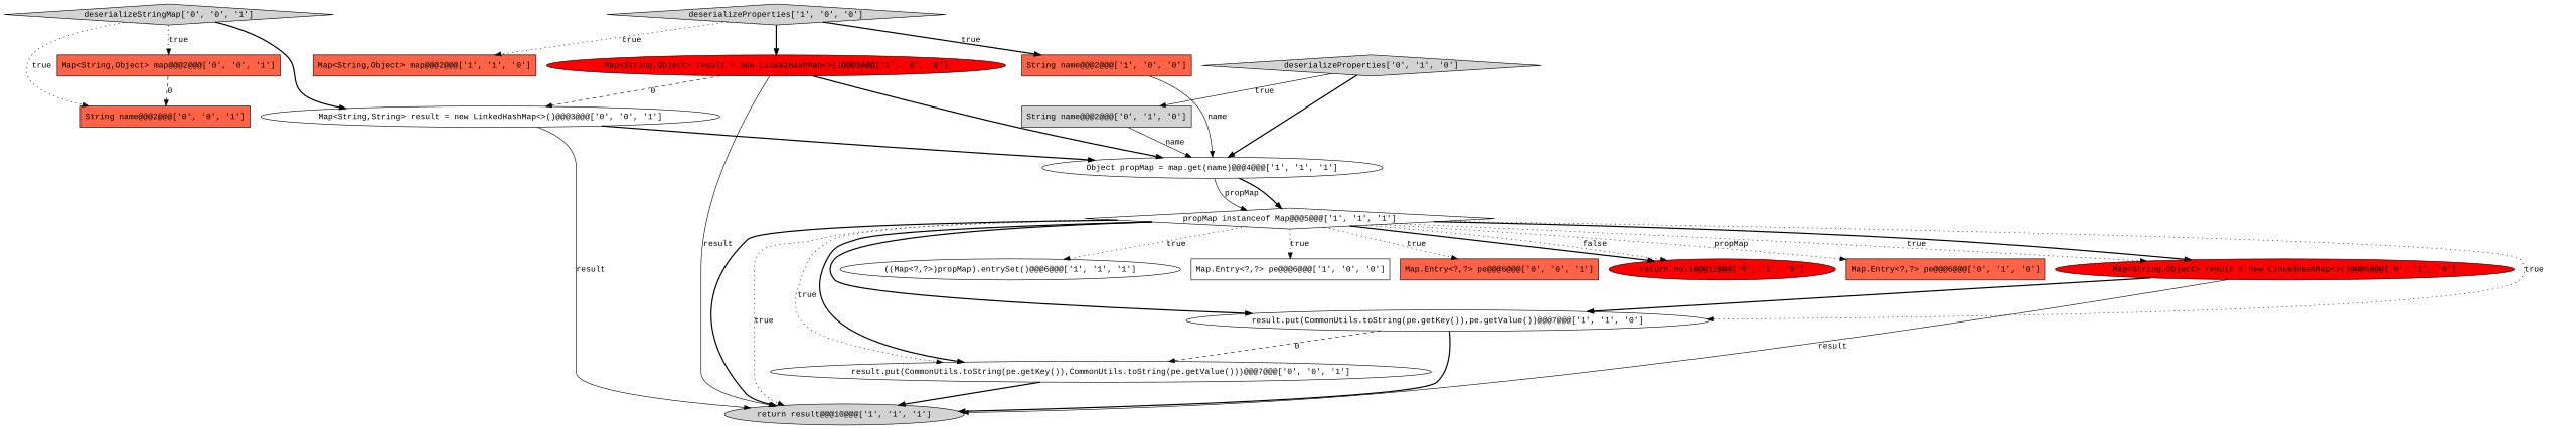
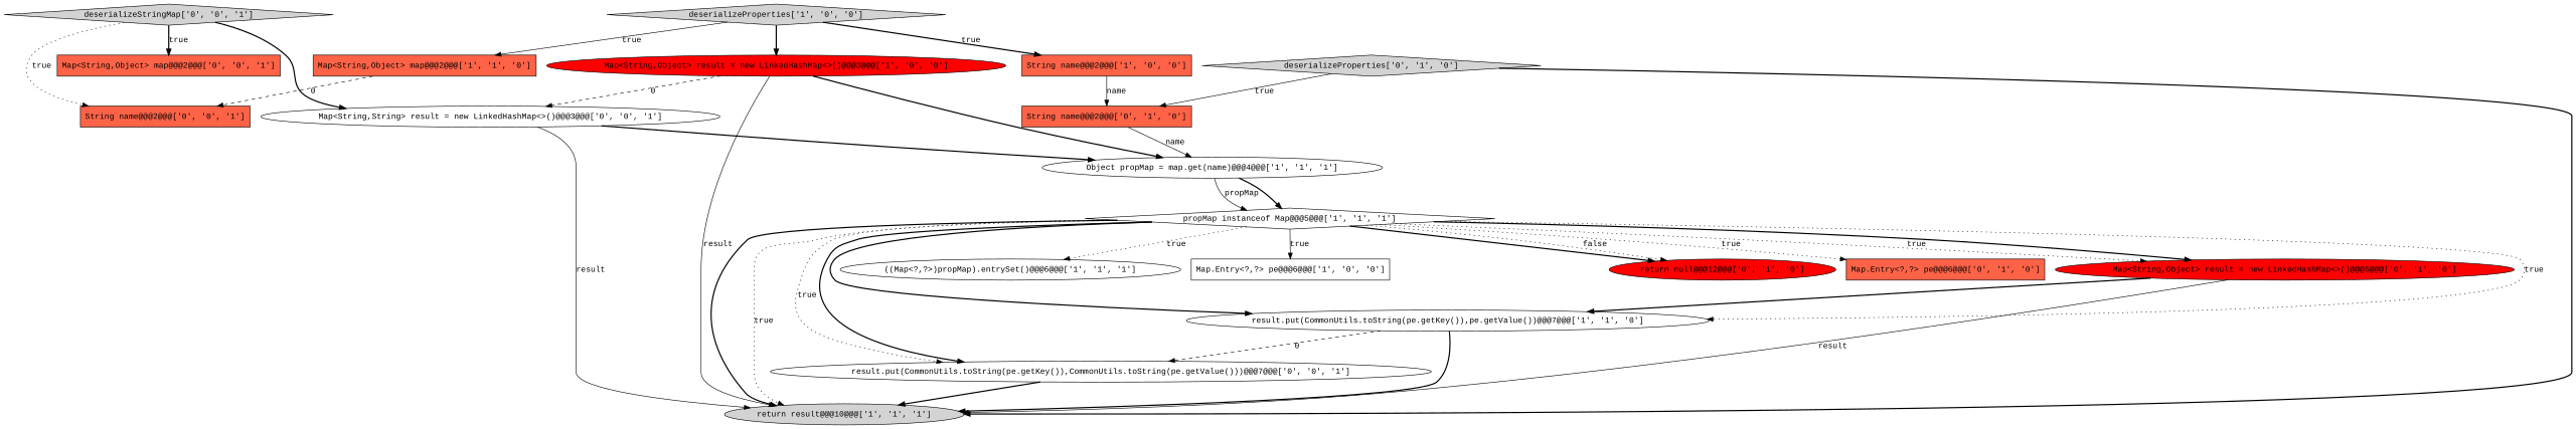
  digraph {
    fontname="Liberation Mono"
    node [fillcolor=tomato fontname="Liberation Mono" shape=ellipse style=filled]
    edge [fontname="Liberation Mono" style=bold]
    n1 [label="Map<String,Object> map@@@2@@@['1', '1', '0']" shape=box]
    n2 [label="String name@@@2@@@['0', '0', '1']" shape=box]
    n3 [fillcolor=red label="Map<String,Object> result = new LinkedHashMap<>()@@@5@@@['0', '1', '0']"]
    n4 [fillcolor=white label="result.put(CommonUtils.toString(pe.getKey()),pe.getValue())@@@7@@@['1', '1', '0']"]
    n5 [fillcolor=lightgray label="return result@@@10@@@['1', '1', '1']"]
    n6 [fillcolor=white label="result.put(CommonUtils.toString(pe.getKey()),CommonUtils.toString(pe.getValue()))@@@7@@@['0', '0', '1']"]
    n7 [fillcolor=red label="Map<String,Object> result = new LinkedHashMap<>()@@@3@@@['1', '0', '0']"]
    n8 [fillcolor=white label="Object propMap = map.get(name)@@@4@@@['1', '1', '1']"]
    n9 [fillcolor=white label="Map<String,String> result = new LinkedHashMap<>()@@@3@@@['0', '0', '1']"]
    n10 [fillcolor=white label="propMap instanceof Map@@@5@@@['1', '1', '1']" shape=diamond]
    n11 [fillcolor=lightgray label="deserializeProperties['0', '1', '0']" shape=diamond]
-   n12 [fillcolor=lightgray label="String name@@@2@@@['0', '1', '0']" shape=box]
+   n12 [label="String name@@@2@@@['0', '1', '0']" shape=box]
    n13 [fillcolor=white label="((Map<?,?>)propMap).entrySet()@@@6@@@['1', '1', '1']"]
    n14 [label="String name@@@2@@@['1', '0', '0']" shape=box]
    n15 [fillcolor=white label="Map.Entry<?,?> pe@@@6@@@['1', '0', '0']" shape=box]
-   n16 [label="Map.Entry<?,?> pe@@@6@@@['0', '0', '1']" shape=box]
    n17 [fillcolor=red label="return null@@@12@@@['0', '1', '0']"]
    n18 [label="Map.Entry<?,?> pe@@@6@@@['0', '1', '0']" shape=box]
    n19 [label="Map<String,Object> map@@@2@@@['0', '0', '1']" shape=box]
    n20 [fillcolor=lightgray label="deserializeStringMap['0', '0', '1']" shape=diamond]
    n21 [fillcolor=lightgray label="deserializeProperties['1', '0', '0']" shape=diamond]
-   n19 -> n2 [label=0 style=dashed]
+   n1 -> n2 [label=0 style=dashed]
    n3 -> n4
    n3 -> n5 [label=result style=solid]
    n4 -> n5
    n4 -> n6 [label=0 style=dashed]
    n6 -> n5
    n7 -> n5 [label=result style=solid]
    n7 -> n8
    n7 -> n9 [label=0 style=dashed]
    n8 -> n10 [label=propMap style=solid]
    n8 -> n10
    n9 -> n5 [label=result style=solid]
    n9 -> n8
    n10 -> n3 [label=true style=dotted]
    n10 -> n3
    n10 -> n4
    n10 -> n4 [label=true style=dotted]
    n10 -> n5
    n10 -> n5 [label=true style=dotted]
    n10 -> n6
    n10 -> n6 [label=true style=dotted]
    n10 -> n13 [label=true style=dotted]
-   n10 -> n15 [label=true style=dotted]
-   n10 -> n16 [label=true style=dotted]
+   n10 -> n15 [label=true style=solid]
    n10 -> n17
    n10 -> n17 [label=false style=dotted]
-   n10 -> n18 [label=propMap style=dotted]
-   n11 -> n8
+   n10 -> n18 [label=true style=dotted]
+   n11 -> n5
    n11 -> n12 [label=true style=solid]
    n12 -> n8 [label=name style=solid]
-   n14 -> n8 [label=name style=solid]
+   n14 -> n12 [label=name style=solid]
    n20 -> n2 [label=true style=dotted]
    n20 -> n9
-   n20 -> n19 [label=true style=dotted]
-   n21 -> n1 [label=true style=dotted]
+   n20 -> n19 [label=true]
+   n21 -> n1 [label=true style=solid]
    n21 -> n7
    n21 -> n14 [label=true]
  }
